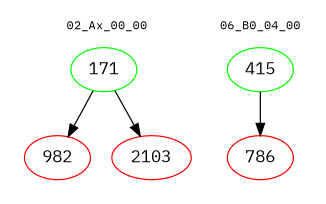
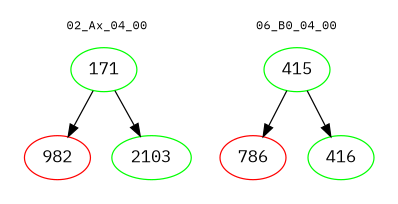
  digraph {
    fontname="IBM Plex Mono"
    node [color=green fontname="IBM Plex Mono"]
    edge [color=black fontname="IBM Plex Mono"]
    n1 [label=171]
    n2 [color=red label=982]
-   n3 [color=red label=2103]
+   n3 [label=2103]
    n4 [label=415]
    n5 [color=red label=786]
+   n6 [label=416]
    subgraph cluster_1 {
      color=white
      fontsize=10
-     label="02_Ax_00_00"
+     label="02_Ax_04_00"
      n1
      n2
      n3
    }
    subgraph cluster_2 {
      color=white
      fontsize=10
      label="06_B0_04_00"
      n4
      n5
+     n6
    }
    n1 -> n2
    n1 -> n3
    n4 -> n5
+   n4 -> n6
  }
